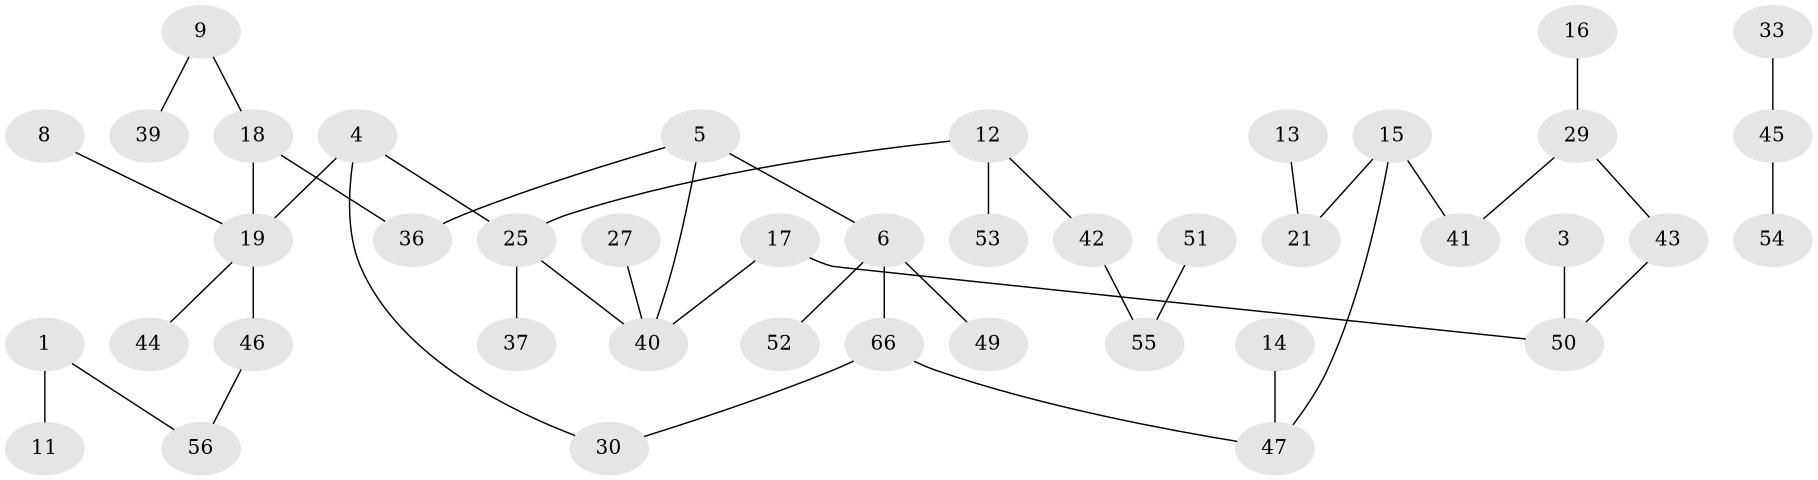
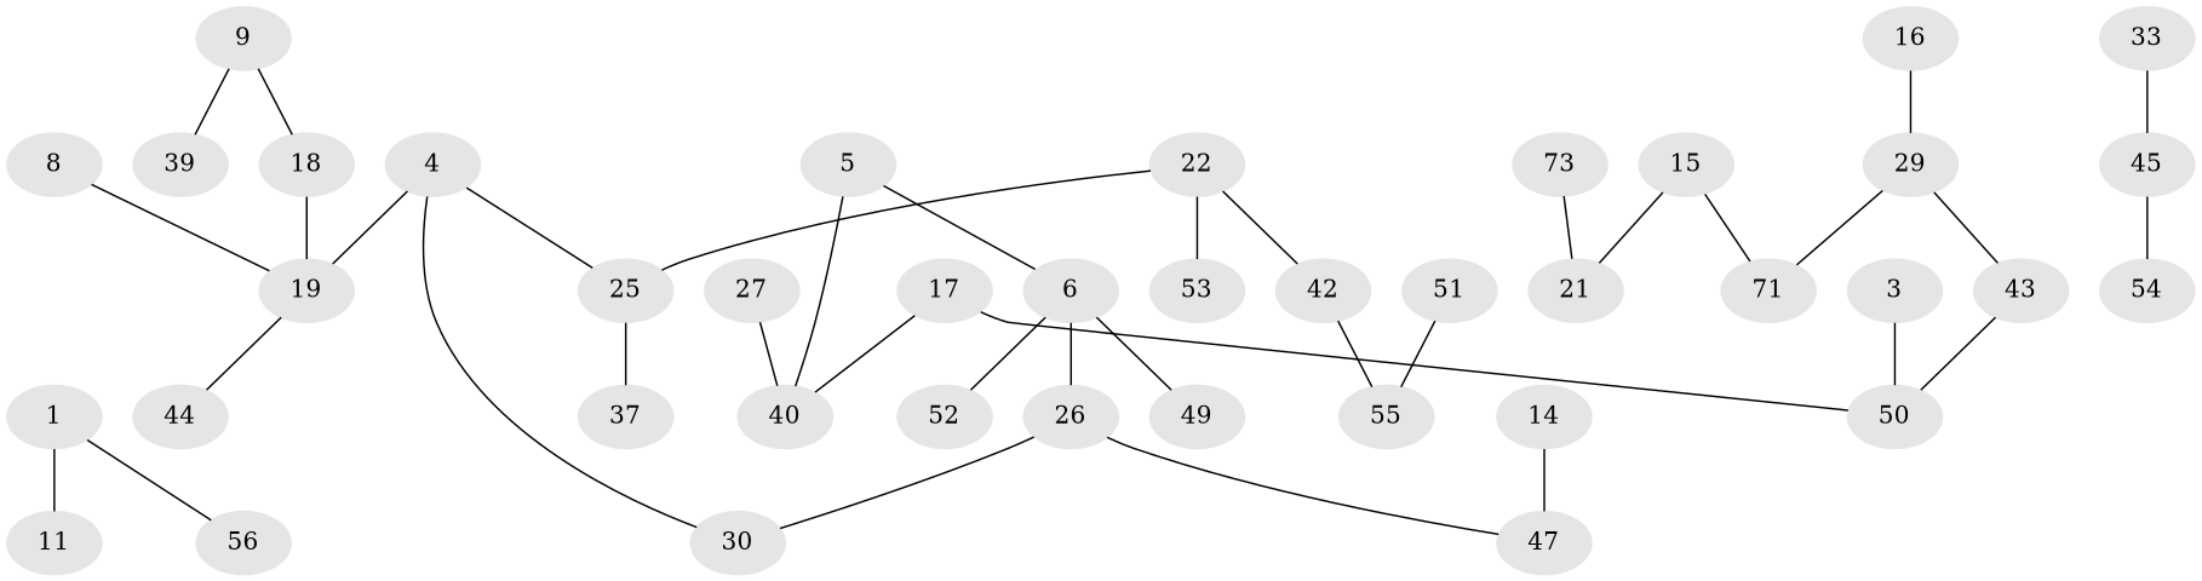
  graph {
    node [color=gray90 style=filled]
    edge [weight=1.0]
    1
    11
    56
    3
    50
    4
    19
    25
    30
    44
-   46
    40
    37
    5
-   36
    6
    14
    47
-   26 [label=66]
+   26
    49
    52
    8
    9
    18
    39
-   13
+   13 [label=73]
    21
    15
-   41
+   41 [label=71]
    16
    29
    43
    17
-   22 [label=12]
+   22
    42
    53
    55
    27
    33
    45
    54
    51
    1 -- 11
    1 -- 56
    3 -- 50
    4 -- 19 [weight=2.0]
    4 -- 25
    4 -- 30
    19 -- 44
-   19 -- 46
-   25 -- 40
    25 -- 37
-   46 -- 56
    5 -- 40
-   5 -- 36
    5 -- 6
    6 -- 26
    6 -- 49
    6 -- 52
    14 -- 47
    26 -- 30
    26 -- 47
    8 -- 19
    9 -- 18
    9 -- 39
    18 -- 19
-   18 -- 36
    13 -- 21
-   15 -- 47
    15 -- 21
    15 -- 41
    16 -- 29
    29 -- 41
    29 -- 43
    43 -- 50
    17 -- 50
    17 -- 40
    22 -- 25
    22 -- 42
    22 -- 53
    42 -- 55
    27 -- 40
    33 -- 45
    45 -- 54
    51 -- 55
  }
